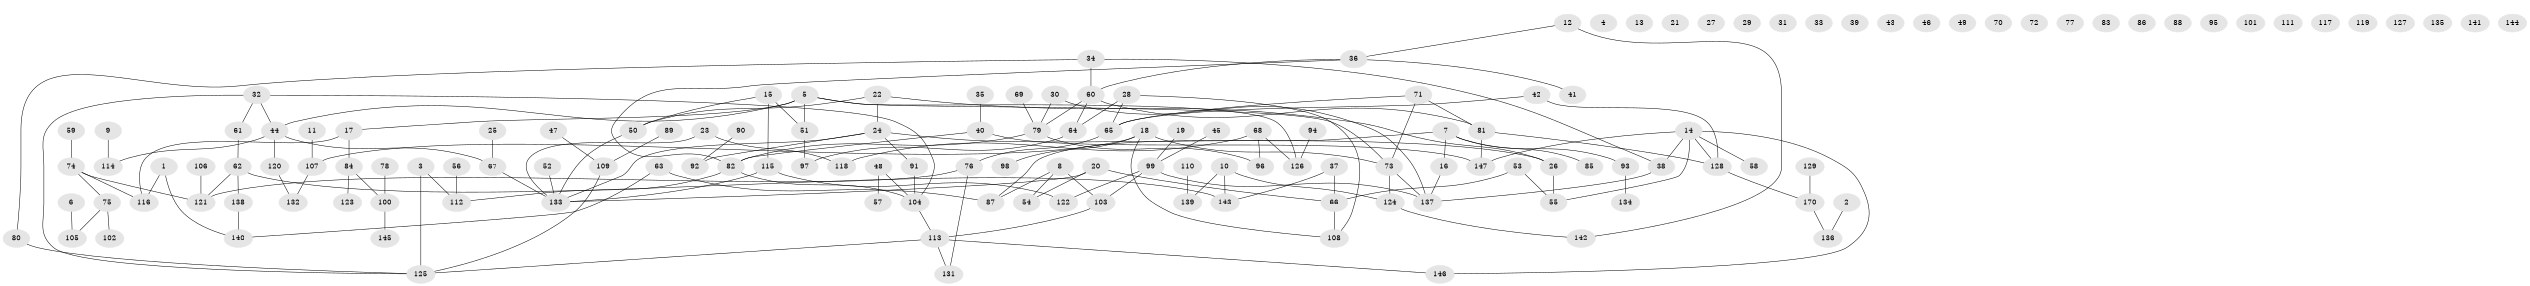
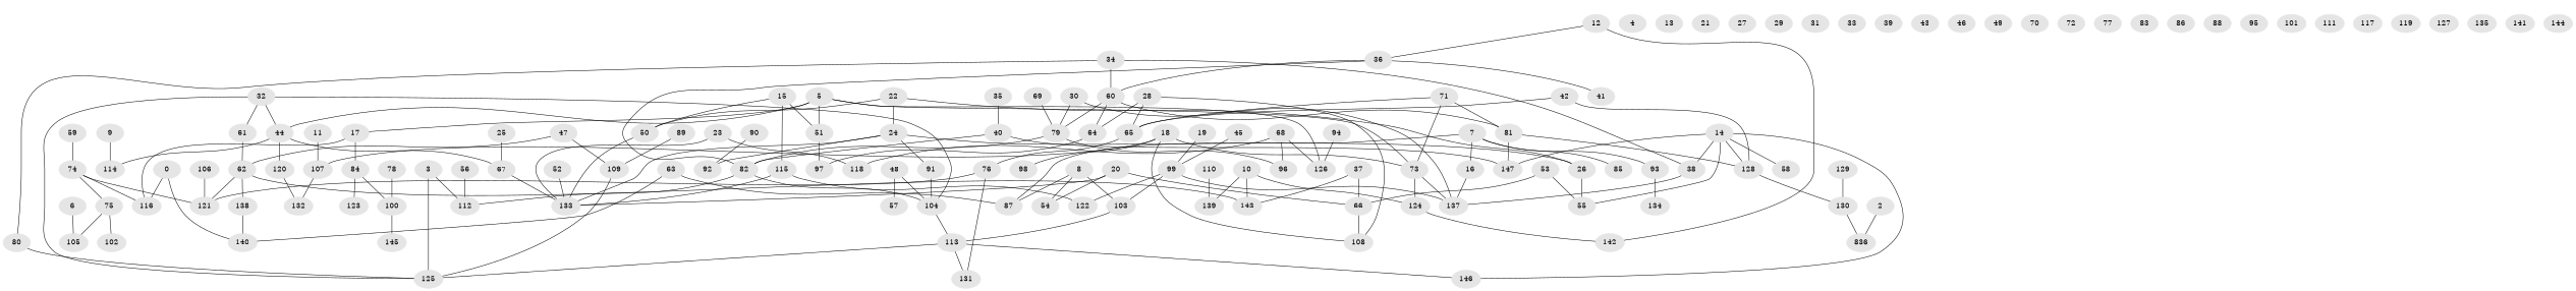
  graph {
    node [color=gray90 style=filled]
-   1
+   1 [label=0]
    116
    140
    2
-   136
+   136 [label=836]
    3
    112
    125
    4
    5
    17
    44
    51
    73
    126
    84
    114
    67
    120
    97
    124
    137
    6
    105
    7
    16
    85
    87
    93
    134
    8
    54
    103
    113
    9
    10
    139
    143
    142
    11
    107
    132
    12
    36
    60
    41
    82
    13
    14
    38
    55
    58
    128
    146
    147
-   130 [label=170]
+   130
    15
    50
    115
    133
    122
    100
    123
    18
    98
    108
    19
    99
    20
    66
    21
    22
    24
    26
    91
    92
    23
    118
    104
    25
    27
    28
    64
    65
    76
    29
    30
    79
    96
    31
    32
    61
    62
    33
    34
    80
    81
    35
    40
    37
    39
    42
    43
    45
    46
    47
    109
    121
    138
    48
    57
    49
    52
    53
    56
    59
    74
    75
    63
    131
    68
    69
    70
    71
    72
    102
    77
    78
    145
    83
    86
    88
    89
    90
    94
    95
    101
    106
    110
    111
    117
    119
    127
    129
    135
    141
    144
    1 -- 116
    1 -- 140
    2 -- 136
    3 -- 112
    3 -- 125
    5 -- 17
    5 -- 44
    5 -- 51
    5 -- 73
    5 -- 126
    17 -- 116
    17 -- 84
    44 -- 114
    44 -- 67
    44 -- 120
    51 -- 97
    73 -- 124
    73 -- 137
    84 -- 100
    84 -- 123
    67 -- 133
    120 -- 132
    124 -- 142
    6 -- 105
    7 -- 16
    7 -- 85
    7 -- 87
    7 -- 93
    16 -- 137
    93 -- 134
    8 -- 87
    8 -- 54
    8 -- 103
    103 -- 113
    113 -- 125
    113 -- 146
    113 -- 131
    9 -- 114
    10 -- 124
    10 -- 139
    10 -- 143
    11 -- 107
    107 -- 132
    12 -- 142
    12 -- 36
    36 -- 60
    36 -- 41
    36 -- 82
    60 -- 64
    60 -- 79
    60 -- 81
    82 -- 112
    82 -- 104
    14 -- 38
    14 -- 55
    14 -- 58
    14 -- 128
    14 -- 146
    14 -- 147
    38 -- 137
    128 -- 130
    130 -- 136
    15 -- 51
    15 -- 50
    15 -- 115
    50 -- 133
    115 -- 133
    115 -- 122
    100 -- 145
    18 -- 73
    18 -- 107
    18 -- 98
    18 -- 108
    19 -- 99
    99 -- 137
    99 -- 103
    99 -- 122
    20 -- 54
    20 -- 133
    20 -- 66
    66 -- 108
    22 -- 50
    22 -- 24
    22 -- 26
    24 -- 133
    24 -- 26
    24 -- 91
    24 -- 92
    26 -- 55
    91 -- 104
    23 -- 133
    23 -- 118
    104 -- 113
    25 -- 67
    28 -- 108
    28 -- 64
    28 -- 65
    64 -- 97
    65 -- 76
    76 -- 121
    76 -- 131
    30 -- 137
    30 -- 79
    79 -- 82
    79 -- 96
    32 -- 125
    32 -- 44
    32 -- 104
    32 -- 61
    61 -- 62
    62 -- 143
    62 -- 121
    62 -- 138
    34 -- 60
    34 -- 38
    34 -- 80
    80 -- 125
    81 -- 128
    81 -- 147
    35 -- 40
    40 -- 82
    40 -- 147
    37 -- 143
    37 -- 66
    42 -- 128
    42 -- 65
    45 -- 99
+   47 -- 62
    47 -- 109
    109 -- 125
    138 -- 140
    48 -- 104
    48 -- 57
    52 -- 133
    53 -- 55
    53 -- 66
    56 -- 112
    59 -- 74
    74 -- 116
    74 -- 121
    74 -- 75
    75 -- 105
    75 -- 102
    63 -- 140
    63 -- 87
    68 -- 126
    68 -- 118
    68 -- 96
    69 -- 79
    71 -- 73
    71 -- 65
    71 -- 81
    78 -- 100
    89 -- 109
    90 -- 92
    94 -- 126
    106 -- 121
    110 -- 139
    129 -- 130
  }
